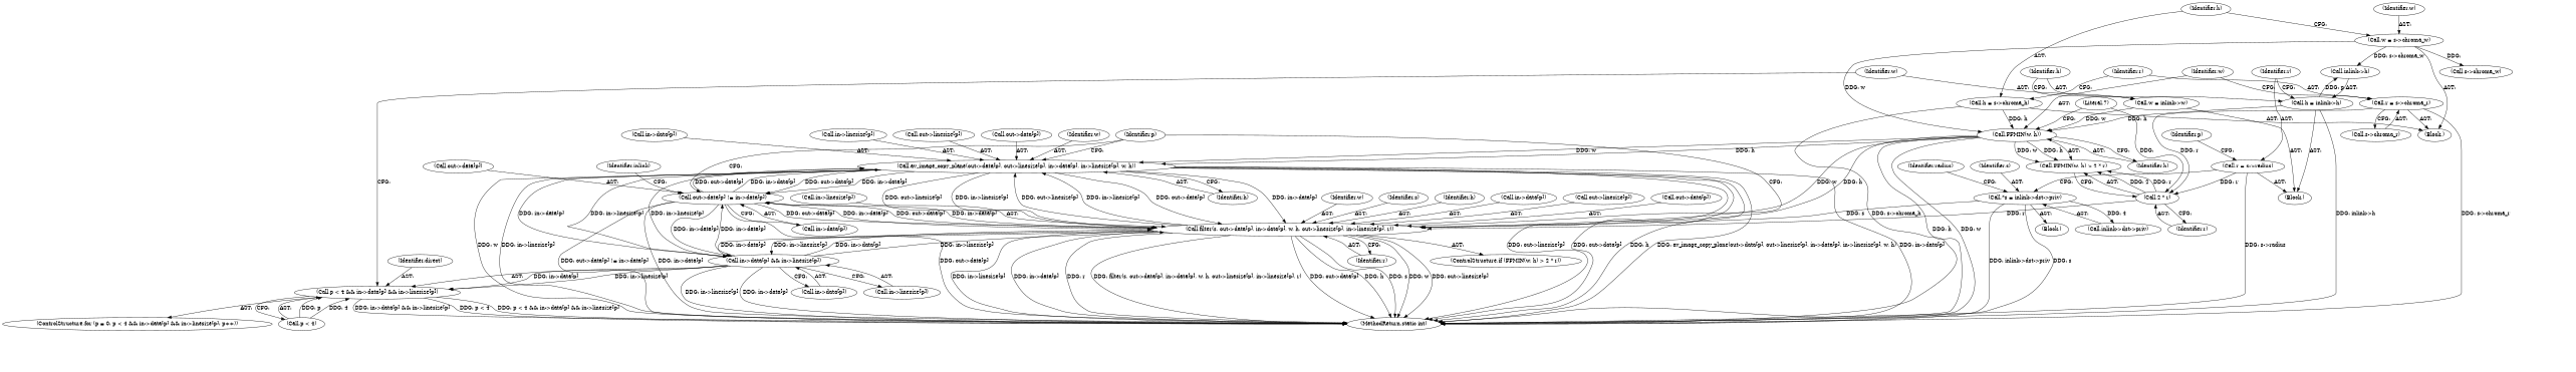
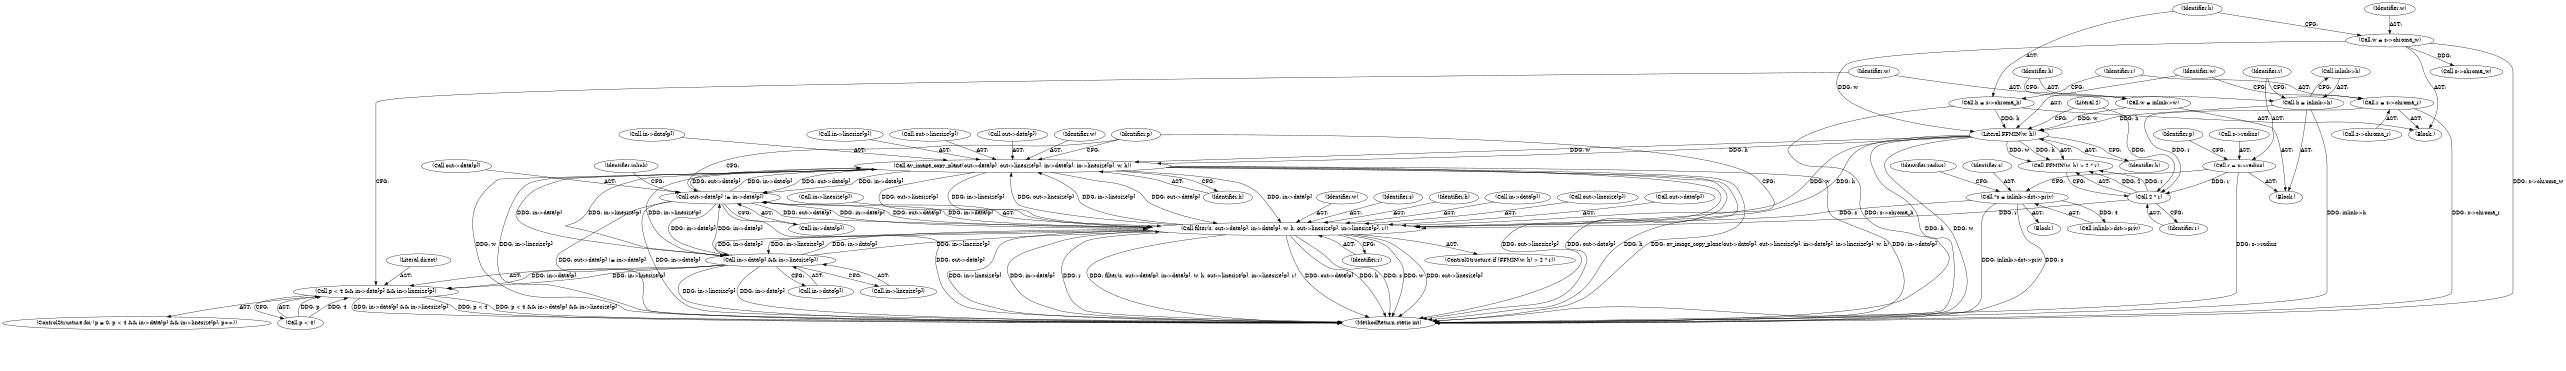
  digraph {
    n1 [label="(Call,av_image_copy_plane(out->data[p], out->linesize[p], in->data[p], in->linesize[p], w, h))"]
    n2 [label="(Call,out->data[p] != in->data[p])"]
    n3 [label="(Call,filter(s, out->data[p], in->data[p], w, h, out->linesize[p], in->linesize[p], r))"]
    n4 [label="(Call,in->data[p] && in->linesize[p])"]
    n5 [label="(MethodReturn,static int)"]
    n6 [label="(Identifier,h)"]
    n7 [label="(Call,in->data[p])"]
    n8 [label="(ControlStructure,if (FFMIN(w, h) > 2 * r))"]
    n9 [label="(Identifier,r)"]
    n10 [label="(Call,p < 4 && in->data[p] && in->linesize[p])"]
    n11 [label="(Call,in->data[p])"]
    n12 [label="(Call,in->linesize[p])"]
    n13 [label="(Call,*s = inlink->dst->priv)"]
    n14 [label="(Block,)"]
    n15 [label="(Call,inlink->dst->priv)"]
    n16 [label="(ControlStructure,for (p = 0; p < 4 && in->data[p] && in->linesize[p]; p++))"]
    n17 [label="(Call,p < 4)"]
-   n18 [label="(Call,FFMIN(w, h))"]
+   n18 [label="(Literal,FFMIN(w, h))"]
    n19 [label="(Call,FFMIN(w, h) > 2 * r)"]
    n20 [label="(Identifier,h)"]
    n21 [label="(Call,2 * r)"]
    n22 [label="(Call,w = inlink->w)"]
    n23 [label="(Block,)"]
    n24 [label="(Call,w = s->chroma_w)"]
    n25 [label="(Call,s->chroma_w)"]
    n26 [label="(Block,)"]
    n27 [label="(Call,h = s->chroma_h)"]
    n28 [label="(Call,h = inlink->h)"]
    n29 [label="(Call,inlink->h)"]
    n30 [label="(Identifier,r)"]
    n31 [label="(Call,r = s->chroma_r)"]
    n32 [label="(Call,s->chroma_r)"]
    n33 [label="(Call,r = s->radius)"]
+   n34 [label="(Call,s->radius)"]
    n35 [label="(Identifier,w)"]
    n36 [label="(Identifier,radius)"]
    n37 [label="(Identifier,s)"]
    n38 [label="(Identifier,h)"]
    n39 [label="(Identifier,r)"]
    n40 [label="(Call,out->linesize[p])"]
    n41 [label="(Call,out->data[p])"]
-   n42 [label="(Identifier,direct)"]
+   n42 [label="(Literal,direct)"]
    n43 [label="(Call,in->data[p])"]
    n44 [label="(Call,out->data[p])"]
    n45 [label="(Call,in->linesize[p])"]
    n46 [label="(Identifier,r)"]
    n47 [label="(Identifier,p)"]
    n48 [label="(Identifier,w)"]
    n49 [label="(Identifier,w)"]
    n50 [label="(Identifier,w)"]
    n51 [label="(Call,in->linesize[p])"]
    n52 [label="(Identifier,h)"]
    n53 [label="(Identifier,p)"]
    n54 [label="(Identifier,s)"]
    n55 [label="(Call,out->linesize[p])"]
    n56 [label="(Identifier,w)"]
    n57 [label="(Identifier,h)"]
    n58 [label="(Call,out->data[p])"]
    n59 [label="(Call,in->data[p])"]
-   n60 [label="(Literal,7)"]
+   n60 [label="(Literal,2)"]
    n61 [label="(Identifier,inlink)"]
    n1 -> n2 [label="DDG: out->data[p]"]
    n1 -> n2 [label="DDG: in->data[p]"]
    n1 -> n3 [label="DDG: out->data[p]"]
    n1 -> n3 [label="DDG: in->data[p]"]
    n1 -> n3 [label="DDG: out->linesize[p]"]
    n1 -> n3 [label="DDG: in->linesize[p]"]
    n1 -> n4 [label="DDG: in->data[p]"]
    n1 -> n4 [label="DDG: in->linesize[p]"]
    n1 -> n5 [label="DDG: out->linesize[p]"]
    n1 -> n5 [label="DDG: out->data[p]"]
    n1 -> n5 [label="DDG: h"]
    n1 -> n5 [label="DDG: av_image_copy_plane(out->data[p], out->linesize[p], in->data[p], in->linesize[p], w, h)"]
    n1 -> n5 [label="DDG: in->data[p]"]
    n1 -> n5 [label="DDG: w"]
    n1 -> n5 [label="DDG: in->linesize[p]"]
    n1 -> n6 [label="CFG: "]
    n2 -> n1 [label="DDG: out->data[p]"]
    n2 -> n1 [label="DDG: in->data[p]"]
    n2 -> n3 [label="DDG: out->data[p]"]
    n2 -> n3 [label="DDG: in->data[p]"]
    n2 -> n4 [label="DDG: in->data[p]"]
    n2 -> n5 [label="DDG: out->data[p] != in->data[p]"]
    n2 -> n5 [label="DDG: in->data[p]"]
    n2 -> n5 [label="DDG: out->data[p]"]
    n2 -> n7 [label="CFG: "]
    n3 -> n1 [label="DDG: out->linesize[p]"]
    n3 -> n1 [label="DDG: in->linesize[p]"]
    n3 -> n2 [label="DDG: out->data[p]"]
    n3 -> n2 [label="DDG: in->data[p]"]
    n3 -> n4 [label="DDG: in->data[p]"]
    n3 -> n4 [label="DDG: in->linesize[p]"]
    n3 -> n5 [label="DDG: in->linesize[p]"]
    n3 -> n5 [label="DDG: in->data[p]"]
    n3 -> n5 [label="DDG: r"]
    n3 -> n5 [label="DDG: filter(s, out->data[p], in->data[p], w, h, out->linesize[p], in->linesize[p], r)"]
    n3 -> n5 [label="DDG: out->data[p]"]
    n3 -> n5 [label="DDG: h"]
    n3 -> n5 [label="DDG: s"]
    n3 -> n5 [label="DDG: w"]
    n3 -> n5 [label="DDG: out->linesize[p]"]
    n3 -> n8 [label="AST: "]
    n3 -> n9 [label="CFG: "]
    n4 -> n1 [label="DDG: in->linesize[p]"]
    n4 -> n2 [label="DDG: in->data[p]"]
    n4 -> n3 [label="DDG: in->data[p]"]
    n4 -> n3 [label="DDG: in->linesize[p]"]
    n4 -> n5 [label="DDG: in->data[p]"]
    n4 -> n5 [label="DDG: in->linesize[p]"]
    n4 -> n10 [label="AST: "]
    n4 -> n10 [label="DDG: in->data[p]"]
    n4 -> n10 [label="DDG: in->linesize[p]"]
    n4 -> n11 [label="CFG: "]
    n4 -> n12 [label="CFG: "]
    n6 -> n1 [label="AST: "]
    n7 -> n2 [label="AST: "]
    n9 -> n3 [label="AST: "]
    n10 -> n5 [label="DDG: p < 4"]
    n10 -> n5 [label="DDG: p < 4 && in->data[p] && in->linesize[p]"]
    n10 -> n5 [label="DDG: in->data[p] && in->linesize[p]"]
    n10 -> n16 [label="AST: "]
    n10 -> n17 [label="CFG: "]
    n11 -> n4 [label="AST: "]
    n12 -> n4 [label="AST: "]
    n13 -> n3 [label="DDG: s"]
    n13 -> n5 [label="DDG: inlink->dst->priv"]
    n13 -> n5 [label="DDG: s"]
    n13 -> n14 [label="AST: "]
    n13 -> n15 [label="DDG: 4"]
    n15 -> n13 [label="AST: "]
    n17 -> n10 [label="AST: "]
    n17 -> n10 [label="DDG: p"]
    n17 -> n10 [label="DDG: 4"]
    n18 -> n1 [label="DDG: w"]
    n18 -> n1 [label="DDG: h"]
    n18 -> n3 [label="DDG: w"]
    n18 -> n3 [label="DDG: h"]
    n18 -> n5 [label="DDG: h"]
    n18 -> n5 [label="DDG: w"]
    n18 -> n19 [label="AST: "]
    n18 -> n19 [label="DDG: w"]
    n18 -> n19 [label="DDG: h"]
    n18 -> n20 [label="CFG: "]
    n19 -> n21 [label="CFG: "]
    n20 -> n18 [label="AST: "]
    n21 -> n3 [label="DDG: r"]
    n21 -> n19 [label="AST: "]
    n21 -> n19 [label="DDG: 2"]
    n21 -> n19 [label="DDG: r"]
    n21 -> n30 [label="CFG: "]
    n22 -> n18 [label="DDG: w"]
    n22 -> n23 [label="AST: "]
-   n24 -> n29 [label="DDG: s->chroma_w"]
+   n24 -> n5 [label="DDG: s->chroma_w"]
    n24 -> n18 [label="DDG: w"]
    n24 -> n25 [label="DDG: "]
    n24 -> n26 [label="AST: "]
    n27 -> n5 [label="DDG: s->chroma_h"]
    n27 -> n18 [label="DDG: h"]
    n27 -> n26 [label="AST: "]
    n28 -> n5 [label="DDG: inlink->h"]
    n28 -> n18 [label="DDG: h"]
    n28 -> n23 [label="AST: "]
-   n28 -> n29 [label="DDG: p"]
+   n28 -> n29 [label="CFG: "]
    n29 -> n28 [label="AST: "]
    n30 -> n21 [label="AST: "]
    n31 -> n5 [label="DDG: s->chroma_r"]
    n31 -> n21 [label="DDG: r"]
    n31 -> n26 [label="AST: "]
-   n31 -> n32 [label="CFG: "]
    n32 -> n31 [label="AST: "]
    n33 -> n5 [label="DDG: s->radius"]
    n33 -> n13 [label="CFG: "]
    n33 -> n21 [label="DDG: r"]
    n33 -> n23 [label="AST: "]
+   n34 -> n33 [label="AST: "]
    n35 -> n1 [label="AST: "]
    n36 -> n13 [label="CFG: "]
    n37 -> n13 [label="AST: "]
    n38 -> n24 [label="CFG: "]
    n38 -> n27 [label="AST: "]
    n39 -> n27 [label="CFG: "]
    n39 -> n31 [label="AST: "]
    n40 -> n3 [label="AST: "]
    n41 -> n2 [label="AST: "]
    n42 -> n10 [label="AST: "]
    n43 -> n1 [label="AST: "]
    n44 -> n3 [label="AST: "]
    n45 -> n3 [label="AST: "]
    n46 -> n28 [label="CFG: "]
    n46 -> n33 [label="AST: "]
    n47 -> n1 [label="CFG: "]
    n47 -> n2 [label="CFG: "]
    n47 -> n3 [label="CFG: "]
    n48 -> n3 [label="AST: "]
    n49 -> n18 [label="AST: "]
    n49 -> n31 [label="CFG: "]
    n50 -> n10 [label="CFG: "]
    n50 -> n22 [label="AST: "]
    n51 -> n1 [label="AST: "]
    n52 -> n22 [label="CFG: "]
    n52 -> n28 [label="AST: "]
    n53 -> n33 [label="CFG: "]
    n54 -> n3 [label="AST: "]
    n55 -> n1 [label="AST: "]
    n56 -> n24 [label="AST: "]
    n57 -> n3 [label="AST: "]
    n58 -> n1 [label="AST: "]
    n59 -> n3 [label="AST: "]
    n60 -> n18 [label="CFG: "]
    n60 -> n21 [label="DDG: "]
    n61 -> n2 [label="CFG: "]
  }
